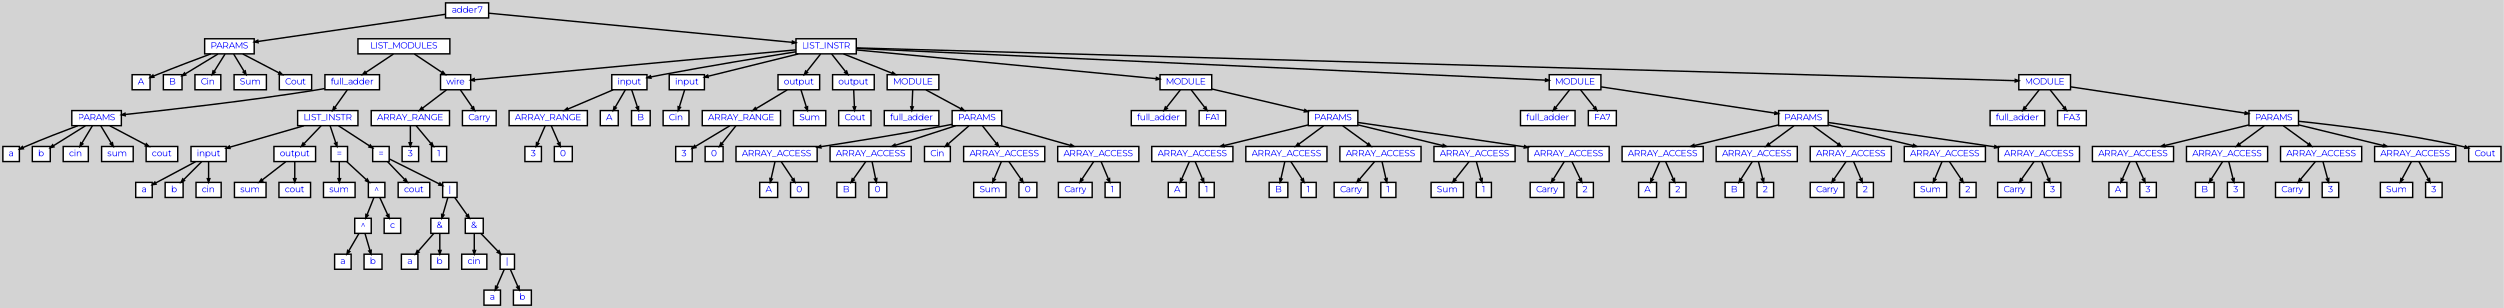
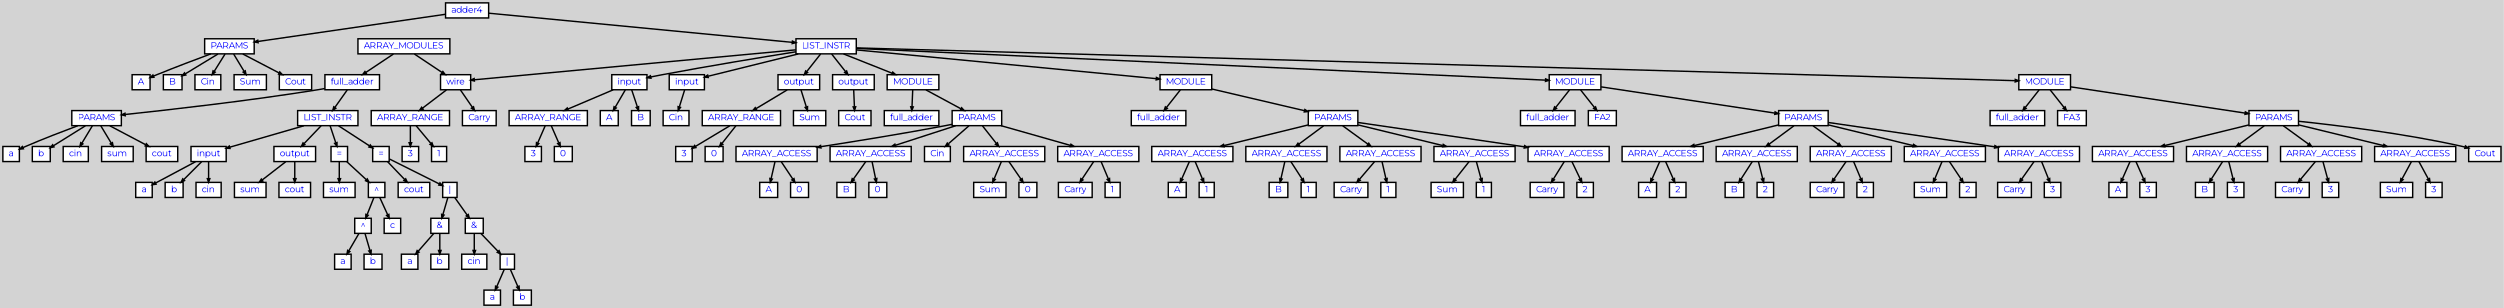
  digraph {
    bgcolor=lightgrey
    fontname=Montserrat
    ordering=out
    ranksep=.4
    node [color=black fillcolor=white fixedsize=false fontcolor=blue fontname=Montserrat fontsize=12 shape=box style="filled, solid, bold"]
    edge [arrowsize=.5 color=black fontname=Montserrat style=bold]
-   n1 [height=.25 label=LIST_MODULES width=.25]
+   n1 [height=.25 label=ARRAY_MODULES width=.25]
    n2 [height=.25 label=full_adder width=.25]
    n3 [height=.25 label=wire width=.25]
    n4 [height=.25 label=PARAMS width=.25]
    n5 [height=.25 label=LIST_INSTR width=.25]
-   n6 [height=.25 label=adder7 width=.25]
+   n6 [height=.25 label=adder4 width=.25]
    n7 [height=.25 label=PARAMS width=.25]
    n8 [height=.25 label=LIST_INSTR width=.25]
    n9 [height=.25 label=a width=.25]
    n10 [height=.25 label=b width=.25]
    n11 [height=.25 label=cin width=.25]
    n12 [height=.25 label=sum width=.25]
    n13 [height=.25 label=cout width=.25]
    n14 [height=.25 label=input width=.25]
    n15 [height=.25 label=output width=.25]
    n16 [height=.25 label="=" width=.25]
    n17 [height=.25 label="=" width=.25]
    n18 [height=.25 label=a width=.25]
    n19 [height=.25 label=b width=.25]
    n20 [height=.25 label=cin width=.25]
    n21 [height=.25 label=sum width=.25]
    n22 [height=.25 label=cout width=.25]
    n23 [height=.25 label=sum width=.25]
    n24 [height=.25 label="^" width=.25]
    n25 [height=.25 label=cout width=.25]
    n26 [height=.25 label="|" width=.25]
    n27 [height=.25 label="^" width=.25]
    n28 [height=.25 label=c width=.25]
    n29 [height=.25 label=a width=.25]
    n30 [height=.25 label=b width=.25]
    n31 [height=.25 label="&" width=.25]
    n32 [height=.25 label="&" width=.25]
    n33 [height=.25 label=a width=.25]
    n34 [height=.25 label=b width=.25]
    n35 [height=.25 label=cin width=.25]
    n36 [height=.25 label="|" width=.25]
    n37 [height=.25 label=a width=.25]
    n38 [height=.25 label=b width=.25]
    n39 [height=.25 label=A width=.25]
    n40 [height=.25 label=B width=.25]
    n41 [height=.25 label=Cin width=.25]
    n42 [height=.25 label=Sum width=.25]
    n43 [height=.25 label=Cout width=.25]
    n44 [height=.25 label=input width=.25]
    n45 [height=.25 label=input width=.25]
    n46 [height=.25 label=output width=.25]
    n47 [height=.25 label=output width=.25]
    n48 [height=.25 label=MODULE width=.25]
    n49 [height=.25 label=MODULE width=.25]
    n50 [height=.25 label=MODULE width=.25]
    n51 [height=.25 label=MODULE width=.25]
    n52 [height=.25 label=ARRAY_RANGE width=.25]
    n53 [height=.25 label=A width=.25]
    n54 [height=.25 label=B width=.25]
    n55 [height=.25 label=Cin width=.25]
    n56 [height=.25 label=ARRAY_RANGE width=.25]
    n57 [height=.25 label=Sum width=.25]
    n58 [height=.25 label=Cout width=.25]
    n59 [height=.25 label=ARRAY_RANGE width=.25]
    n60 [height=.25 label=Carry width=.25]
    n61 [height=.25 label=full_adder width=.25]
    n62 [height=.25 label=PARAMS width=.25]
    n63 [height=.25 label=full_adder width=.25]
-   n64 [height=.25 label=FA1 width=.25]
    n65 [height=.25 label=PARAMS width=.25]
    n66 [height=.25 label=full_adder width=.25]
-   n67 [height=.25 label=FA7 width=.25]
+   n67 [height=.25 label=FA2 width=.25]
    n68 [height=.25 label=PARAMS width=.25]
    n69 [height=.25 label=full_adder width=.25]
    n70 [height=.25 label=FA3 width=.25]
    n71 [height=.25 label=PARAMS width=.25]
    n72 [height=.25 label=3 width=.25]
    n73 [height=.25 label=0 width=.25]
    n74 [height=.25 label=3 width=.25]
    n75 [height=.25 label=0 width=.25]
    n76 [height=.25 label=3 width=.25]
    n77 [height=.25 label=1 width=.25]
    n78 [height=.25 label=ARRAY_ACCESS width=.25]
    n79 [height=.25 label=ARRAY_ACCESS width=.25]
    n80 [height=.25 label=Cin width=.25]
    n81 [height=.25 label=ARRAY_ACCESS width=.25]
    n82 [height=.25 label=ARRAY_ACCESS width=.25]
    n83 [height=.25 label=A width=.25]
    n84 [height=.25 label=0 width=.25]
    n85 [height=.25 label=B width=.25]
    n86 [height=.25 label=0 width=.25]
    n87 [height=.25 label=Sum width=.25]
    n88 [height=.25 label=0 width=.25]
    n89 [height=.25 label=Carry width=.25]
    n90 [height=.25 label=1 width=.25]
    n91 [height=.25 label=ARRAY_ACCESS width=.25]
    n92 [height=.25 label=ARRAY_ACCESS width=.25]
    n93 [height=.25 label=ARRAY_ACCESS width=.25]
    n94 [height=.25 label=ARRAY_ACCESS width=.25]
    n95 [height=.25 label=ARRAY_ACCESS width=.25]
    n96 [height=.25 label=A width=.25]
    n97 [height=.25 label=1 width=.25]
    n98 [height=.25 label=B width=.25]
    n99 [height=.25 label=1 width=.25]
    n100 [height=.25 label=Carry width=.25]
    n101 [height=.25 label=1 width=.25]
    n102 [height=.25 label=Sum width=.25]
    n103 [height=.25 label=1 width=.25]
    n104 [height=.25 label=Carry width=.25]
    n105 [height=.25 label=2 width=.25]
    n106 [height=.25 label=ARRAY_ACCESS width=.25]
    n107 [height=.25 label=ARRAY_ACCESS width=.25]
    n108 [height=.25 label=ARRAY_ACCESS width=.25]
    n109 [height=.25 label=ARRAY_ACCESS width=.25]
    n110 [height=.25 label=ARRAY_ACCESS width=.25]
    n111 [height=.25 label=A width=.25]
    n112 [height=.25 label=2 width=.25]
    n113 [height=.25 label=B width=.25]
    n114 [height=.25 label=2 width=.25]
    n115 [height=.25 label=Carry width=.25]
    n116 [height=.25 label=2 width=.25]
    n117 [height=.25 label=Sum width=.25]
    n118 [height=.25 label=2 width=.25]
    n119 [height=.25 label=Carry width=.25]
    n120 [height=.25 label=3 width=.25]
    n121 [height=.25 label=ARRAY_ACCESS width=.25]
    n122 [height=.25 label=ARRAY_ACCESS width=.25]
    n123 [height=.25 label=ARRAY_ACCESS width=.25]
    n124 [height=.25 label=ARRAY_ACCESS width=.25]
    n125 [height=.25 label=Cout width=.25]
    n126 [height=.25 label=A width=.25]
    n127 [height=.25 label=3 width=.25]
    n128 [height=.25 label=B width=.25]
    n129 [height=.25 label=3 width=.25]
    n130 [height=.25 label=Carry width=.25]
    n131 [height=.25 label=3 width=.25]
    n132 [height=.25 label=Sum width=.25]
    n133 [height=.25 label=3 width=.25]
    n1 -> n2
    n1 -> n3
    n2 -> n4
    n2 -> n5
    n3 -> n59
    n3 -> n60
    n4 -> n9
    n4 -> n10
    n4 -> n11
    n4 -> n12
    n4 -> n13
    n5 -> n14
    n5 -> n15
    n5 -> n16
    n5 -> n17
    n6 -> n7
    n6 -> n8
    n7 -> n39
    n7 -> n40
    n7 -> n41
    n7 -> n42
    n7 -> n43
    n8 -> n3
    n8 -> n44
    n8 -> n45
    n8 -> n46
    n8 -> n47
    n8 -> n48
    n8 -> n49
    n8 -> n50
    n8 -> n51
    n14 -> n18
    n14 -> n19
    n14 -> n20
    n15 -> n21
    n15 -> n22
    n16 -> n23
    n16 -> n24
    n17 -> n25
    n17 -> n26
    n24 -> n27
    n24 -> n28
    n26 -> n31
    n26 -> n32
    n27 -> n29
    n27 -> n30
    n31 -> n33
    n31 -> n34
    n32 -> n35
    n32 -> n36
    n36 -> n37
    n36 -> n38
    n44 -> n52
    n44 -> n53
    n44 -> n54
    n45 -> n55
    n46 -> n56
    n46 -> n57
    n47 -> n58
    n48 -> n61
    n48 -> n62
    n49 -> n63
-   n49 -> n64
    n49 -> n65
    n50 -> n66
    n50 -> n67
    n50 -> n68
    n51 -> n69
    n51 -> n70
    n51 -> n71
    n52 -> n72
    n52 -> n73
    n56 -> n74
    n56 -> n75
    n59 -> n76
    n59 -> n77
    n62 -> n78
    n62 -> n79
    n62 -> n80
    n62 -> n81
    n62 -> n82
    n65 -> n91
    n65 -> n92
    n65 -> n93
    n65 -> n94
    n65 -> n95
    n68 -> n106
    n68 -> n107
    n68 -> n108
    n68 -> n109
    n68 -> n110
    n71 -> n121
    n71 -> n122
    n71 -> n123
    n71 -> n124
    n71 -> n125
    n78 -> n83
    n78 -> n84
    n79 -> n85
    n79 -> n86
    n81 -> n87
    n81 -> n88
    n82 -> n89
    n82 -> n90
    n91 -> n96
    n91 -> n97
    n92 -> n98
    n92 -> n99
    n93 -> n100
    n93 -> n101
    n94 -> n102
    n94 -> n103
    n95 -> n104
    n95 -> n105
    n106 -> n111
    n106 -> n112
    n107 -> n113
    n107 -> n114
    n108 -> n115
    n108 -> n116
    n109 -> n117
    n109 -> n118
    n110 -> n119
    n110 -> n120
    n121 -> n126
    n121 -> n127
    n122 -> n128
    n122 -> n129
    n123 -> n130
    n123 -> n131
    n124 -> n132
    n124 -> n133
  }
